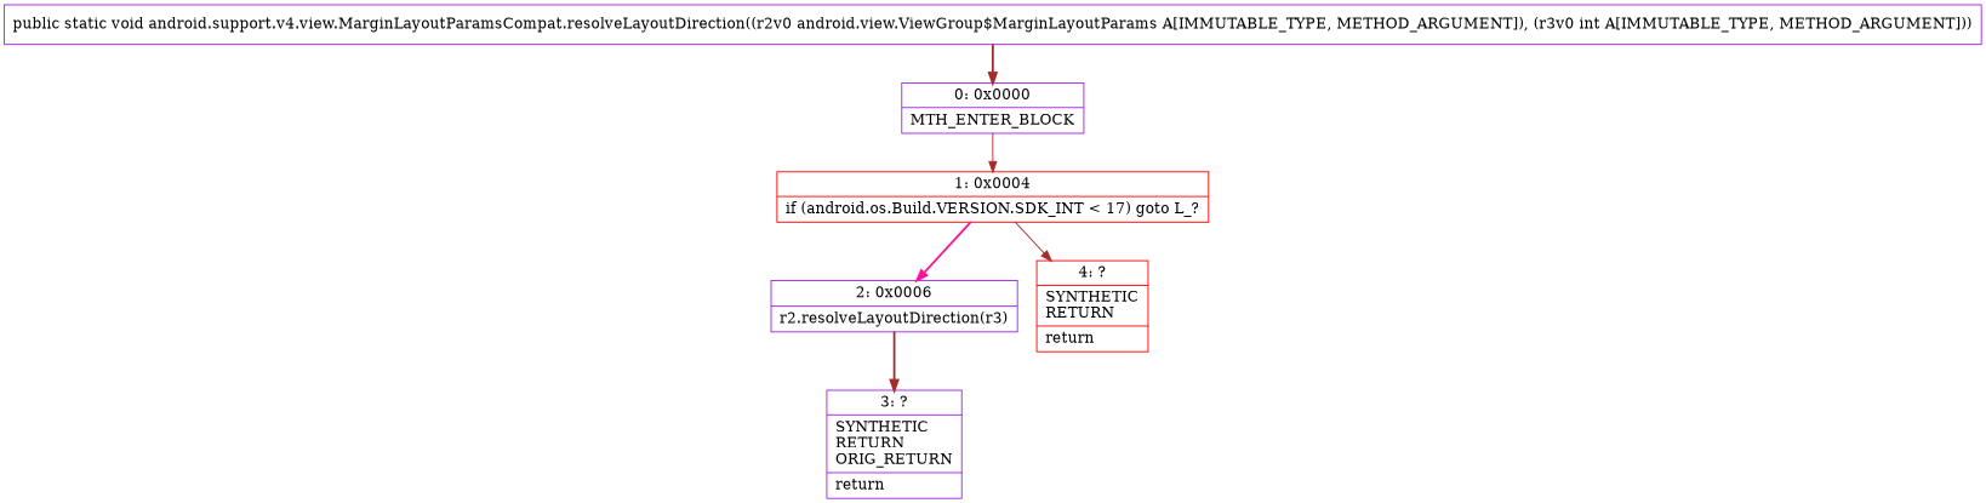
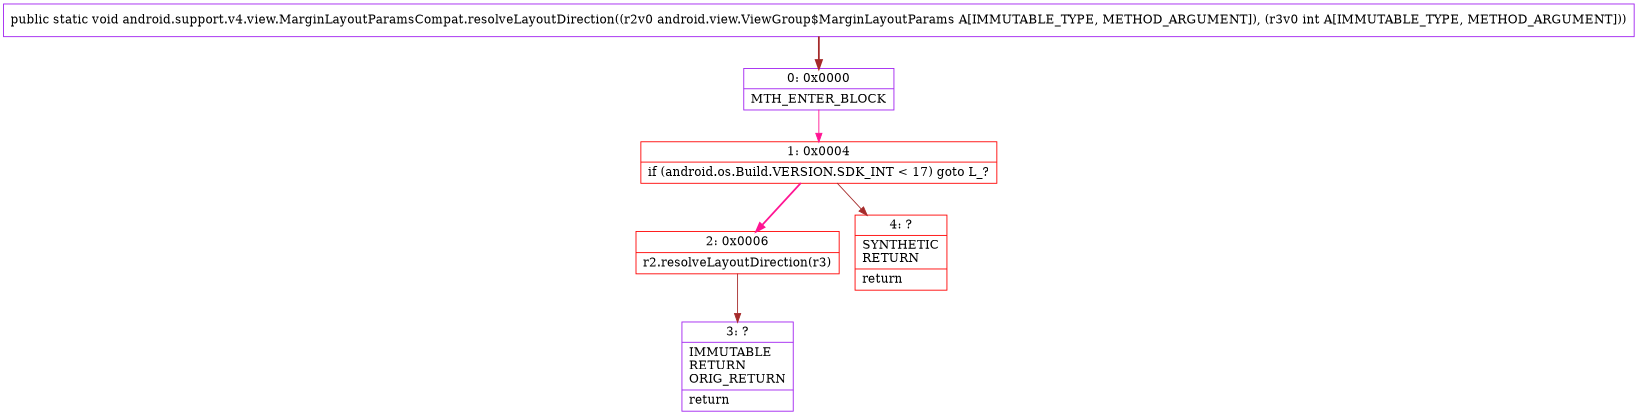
  digraph {
    node [color=purple shape=record]
    edge [color=brown style=bold]
    n1 [label="{0\:\ 0x0000|MTH_ENTER_BLOCK\l}"]
    n2 [color=red label="{1\:\ 0x0004|if (android.os.Build.VERSION.SDK_INT \< 17) goto L_?\l}"]
-   n3 [label="{2\:\ 0x0006|r2.resolveLayoutDirection(r3)\l}"]
+   n3 [color=red label="{2\:\ 0x0006|r2.resolveLayoutDirection(r3)\l}"]
    n4 [color=red label="{4\:\ ?|SYNTHETIC\lRETURN\l|return\l}"]
-   n5 [label="{3\:\ ?|SYNTHETIC\lRETURN\lORIG_RETURN\l|return\l}"]
+   n5 [label="{3\:\ ?|IMMUTABLE\lRETURN\lORIG_RETURN\l|return\l}"]
    n6 [label="{public static void android.support.v4.view.MarginLayoutParamsCompat.resolveLayoutDirection((r2v0 android.view.ViewGroup$MarginLayoutParams A[IMMUTABLE_TYPE, METHOD_ARGUMENT]), (r3v0 int A[IMMUTABLE_TYPE, METHOD_ARGUMENT])) }"]
-   n1 -> n2 [style=solid]
+   n1 -> n2 [color=deeppink style=solid]
    n2 -> n3 [color=deeppink]
    n2 -> n4 [style=solid]
-   n3 -> n5
+   n3 -> n5 [style=solid]
    n6 -> n1
  }
